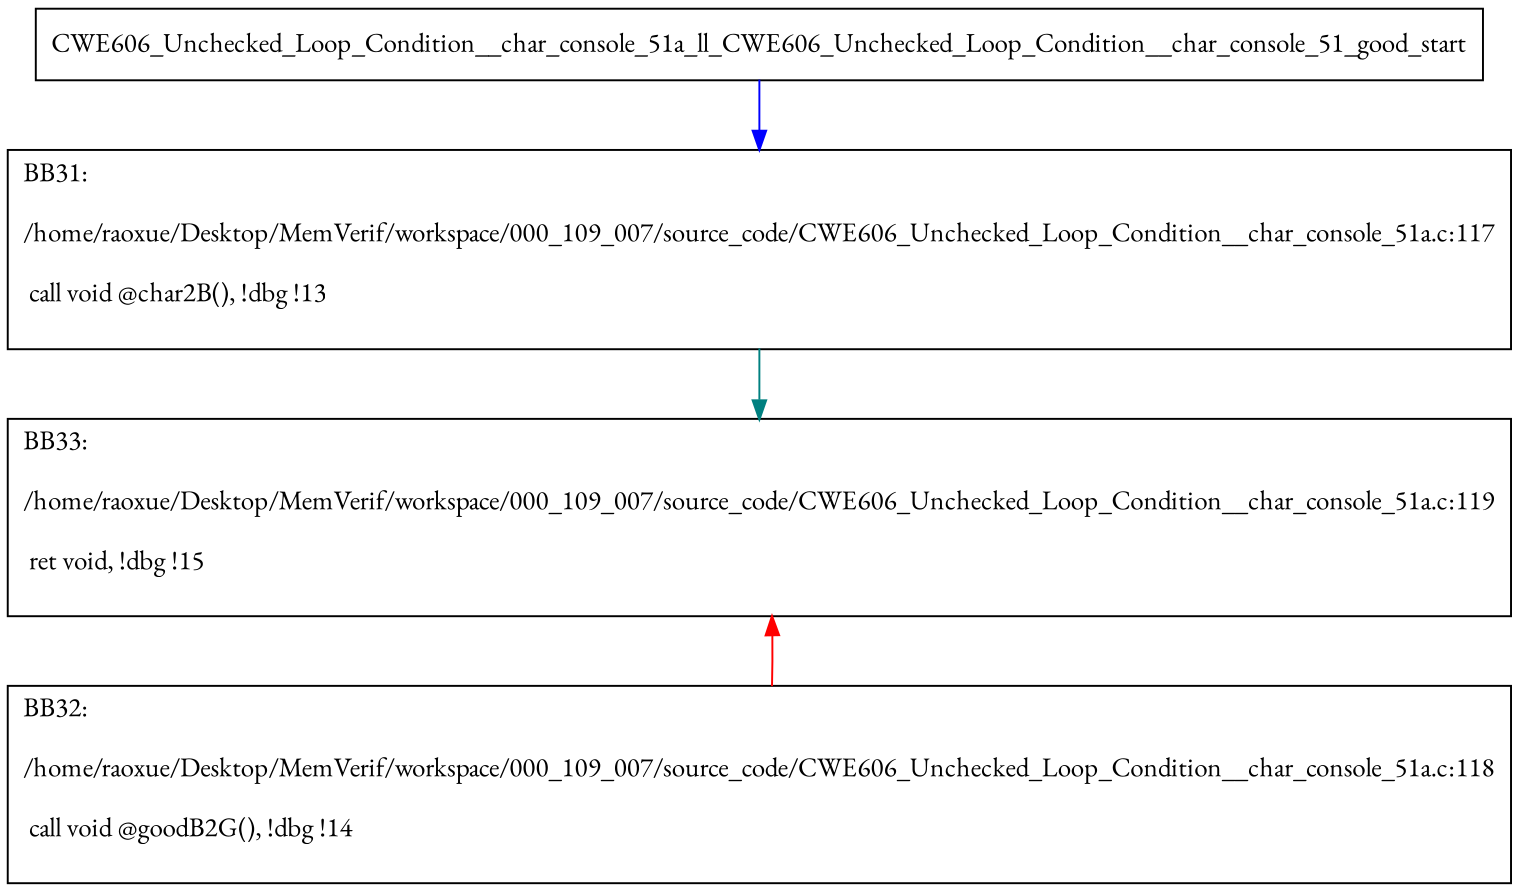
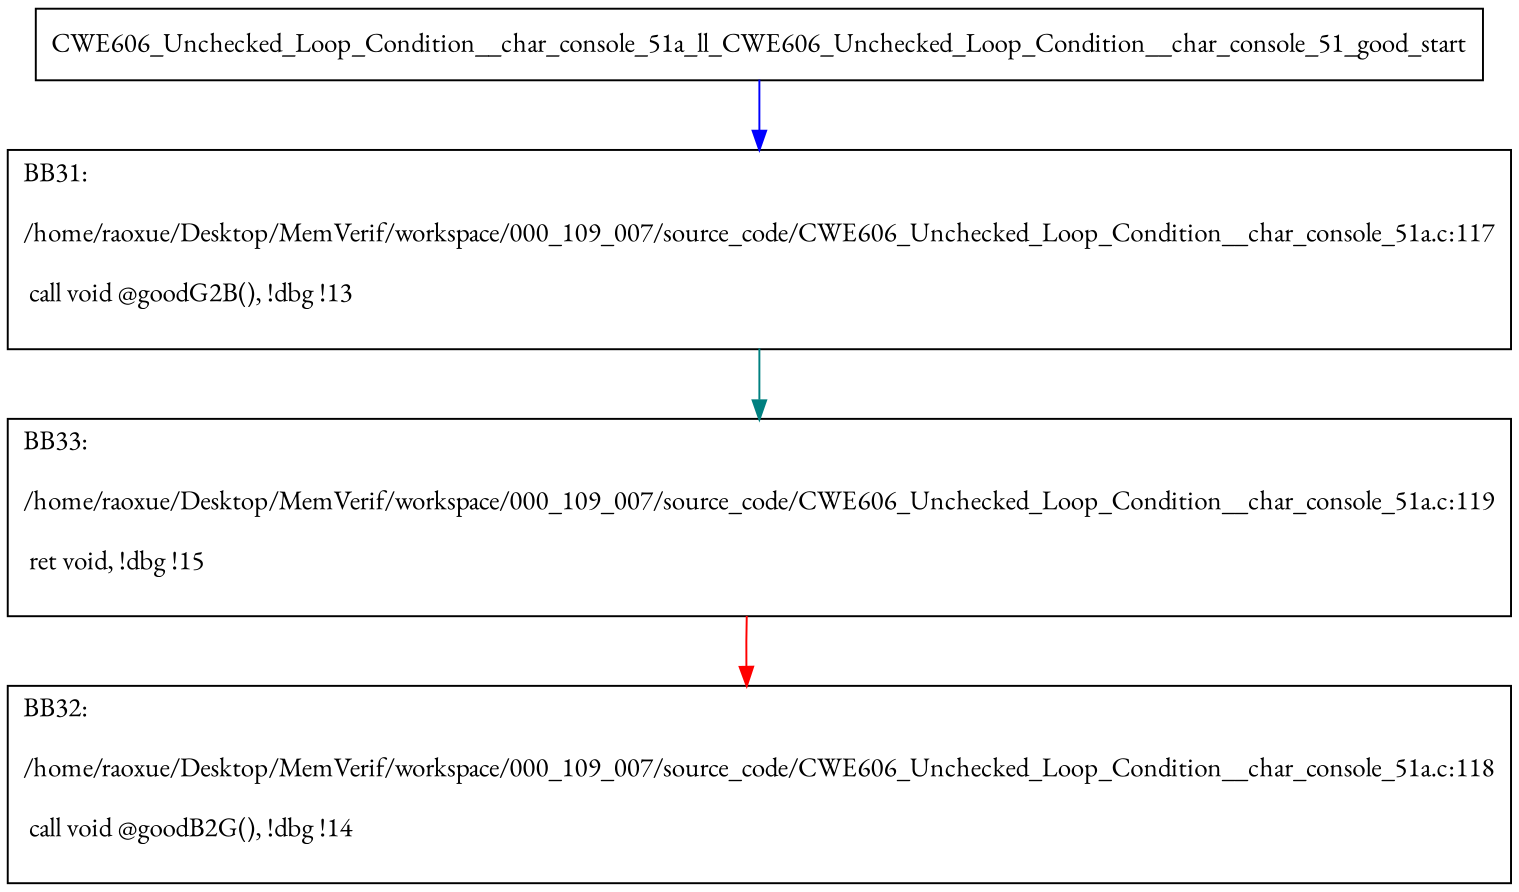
  digraph {
    fontname="EB Garamond"
    node [fontname="EB Garamond" shape=record]
    edge [fontname="EB Garamond"]
    n1 [label="{CWE606_Unchecked_Loop_Condition__char_console_51a_ll_CWE606_Unchecked_Loop_Condition__char_console_51_good_start}"]
-   n2 [label="{BB31:\l\l/home/raoxue/Desktop/MemVerif/workspace/000_109_007/source_code/CWE606_Unchecked_Loop_Condition__char_console_51a.c:117\l\n  call void @char2B(), !dbg !13\l\n}"]
+   n2 [label="{BB31:\l\l/home/raoxue/Desktop/MemVerif/workspace/000_109_007/source_code/CWE606_Unchecked_Loop_Condition__char_console_51a.c:117\l\n  call void @goodG2B(), !dbg !13\l\n}"]
    n3 [label="{BB33:\l\l/home/raoxue/Desktop/MemVerif/workspace/000_109_007/source_code/CWE606_Unchecked_Loop_Condition__char_console_51a.c:119\l\n  ret void, !dbg !15\l\n}"]
    n4 [label="{BB32:\l\l/home/raoxue/Desktop/MemVerif/workspace/000_109_007/source_code/CWE606_Unchecked_Loop_Condition__char_console_51a.c:118\l\n  call void @goodB2G(), !dbg !14\l\n}"]
    n1 -> n2 [color=blue]
    n2 -> n3 [color=teal]
-   n4 -> n3 [color=red]
+   n3 -> n4 [color=red]
  }
